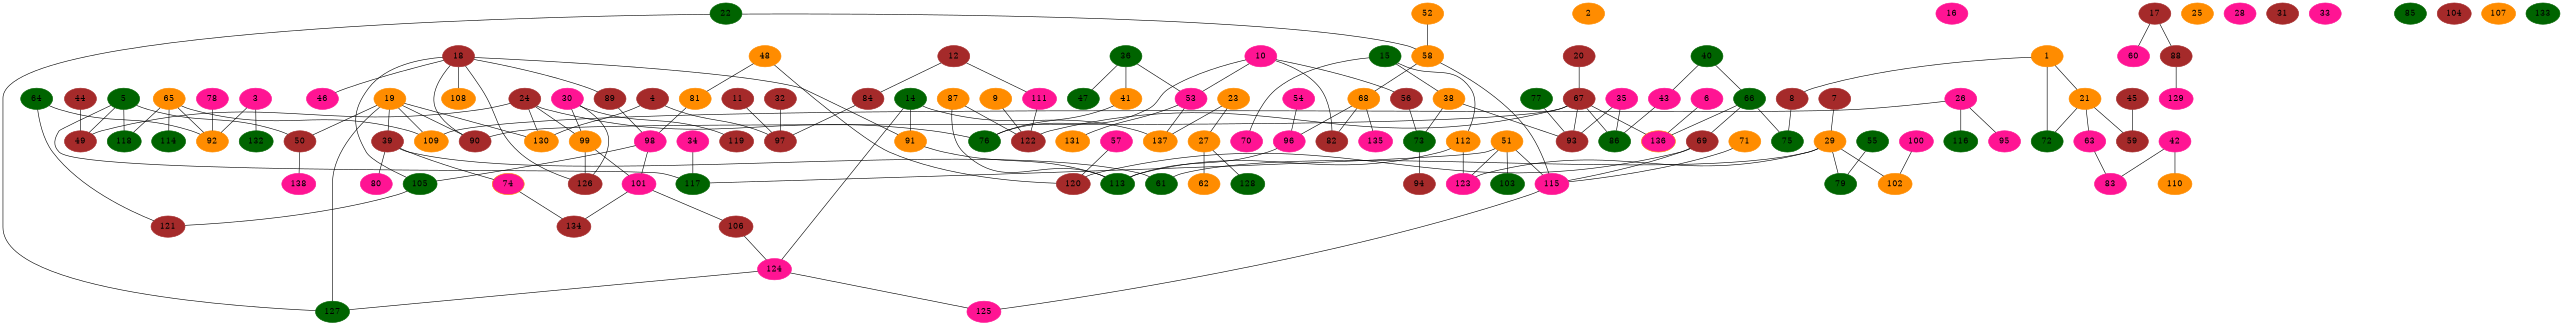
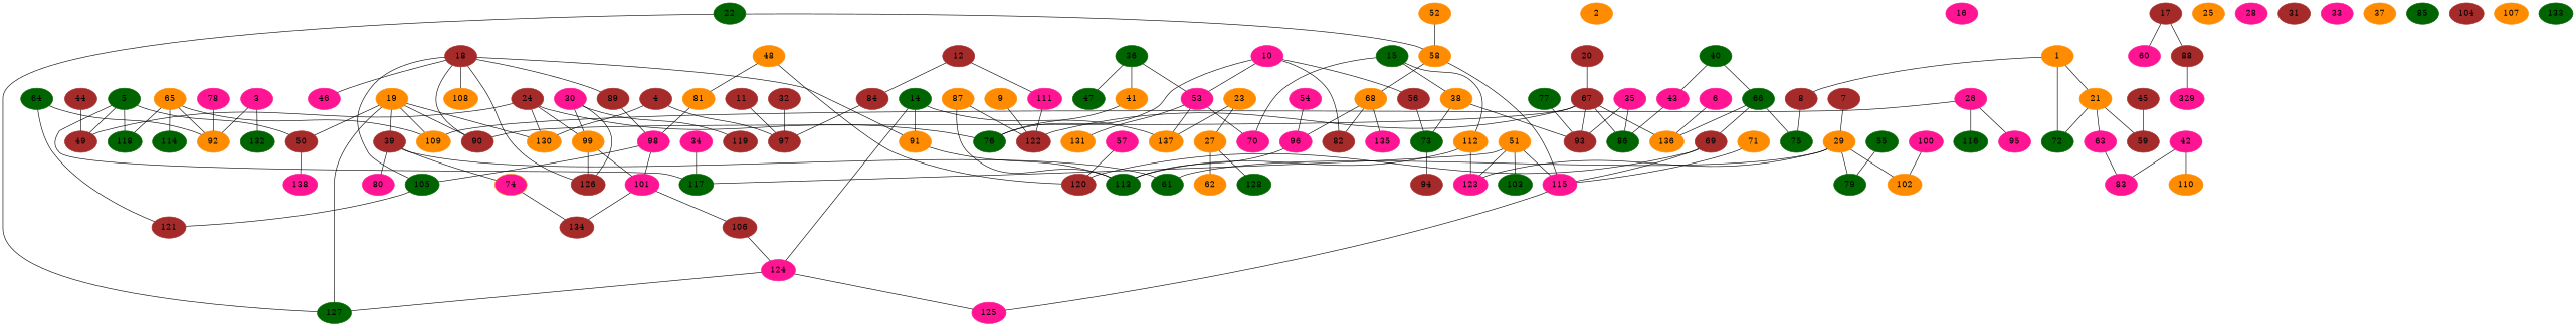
  graph {
    node [color=brown style=filled]
    8
    1 [color=darkorange]
    21 [color=darkorange]
    72 [color=darkgreen]
    75 [color=darkgreen]
    59
    63 [color=deeppink]
    2 [color=darkorange]
    3 [color=deeppink]
    92 [color=darkorange]
    132 [color=darkgreen]
    4
    97
    130 [color=darkorange]
    5 [color=darkgreen]
    49
    50
    117 [color=darkgreen]
    118 [color=darkgreen]
    138 [color=deeppink]
    6 [color=deeppink]
-   136 [color=darkorange fillcolor=deeppink]
+   136 [color=darkorange]
    7
    29 [color=darkorange]
    61 [color=darkgreen]
    79 [color=darkgreen]
    102 [color=darkorange]
    123 [color=deeppink]
    122
    9 [color=darkorange]
    10 [color=deeppink]
    53 [color=deeppink]
    56
    76 [color=darkgreen]
    82
    137 [color=darkorange]
    70 [color=deeppink]
    131 [color=darkorange]
    73 [color=darkgreen]
    11
    12
    84
    111 [color=deeppink]
    24
    99 [color=darkorange]
    65 [color=darkorange]
    109 [color=darkorange]
    114 [color=darkgreen]
    14 [color=darkgreen]
    91 [color=darkorange]
    124 [color=deeppink]
    113 [color=darkgreen]
    127 [color=darkgreen]
    125 [color=deeppink]
    15 [color=darkgreen]
    38 [color=darkorange]
    112 [color=darkorange]
    93
    16 [color=deeppink]
    17
    60 [color=deeppink]
    88
-   129 [color=deeppink]
+   129 [color=deeppink label=329]
    18
    46 [color=deeppink]
    89
    90
    105 [color=darkgreen]
    108 [color=darkorange]
    126
    98 [color=deeppink]
    121
    19 [color=darkorange]
    39
    74 [color=darkorange fillcolor=deeppink]
    80 [color=deeppink]
    20
    67
    86 [color=darkgreen]
    83 [color=deeppink]
    22 [color=darkgreen]
    58 [color=darkorange]
    115 [color=deeppink]
    68 [color=darkorange]
    23 [color=darkorange]
    27 [color=darkorange]
    62 [color=darkorange]
    128 [color=darkgreen]
    101 [color=deeppink]
    25 [color=darkorange]
    26 [color=deeppink]
    95 [color=deeppink]
    116 [color=darkgreen]
    28 [color=deeppink]
    30 [color=deeppink]
    119
    31
    32
    33 [color=deeppink]
    34 [color=deeppink]
    35 [color=deeppink]
    36 [color=darkgreen]
    41 [color=darkorange]
    47 [color=darkgreen]
+   37 [color=darkorange]
    94
    134
    40 [color=darkgreen]
    43 [color=deeppink]
    66 [color=darkgreen]
    69
    42 [color=deeppink]
    110 [color=darkorange]
    44
    45
    48 [color=darkorange]
    81 [color=darkorange]
    120
    51 [color=darkorange]
    103 [color=darkgreen]
    52 [color=darkorange]
    54 [color=deeppink]
    96 [color=deeppink]
    55 [color=darkgreen]
    57 [color=deeppink]
    135 [color=deeppink]
    64 [color=darkgreen]
    71 [color=darkorange]
    77 [color=darkgreen]
    78 [color=deeppink]
    85 [color=darkgreen]
    87 [color=darkorange]
    106
    100 [color=deeppink]
    104
    107 [color=darkorange]
    133 [color=darkgreen]
    8 -- 75
    1 -- 8
    1 -- 21
    1 -- 72
    21 -- 72
    21 -- 59
    21 -- 63
    63 -- 83
    3 -- 92
    3 -- 132
    4 -- 97
    4 -- 130
    5 -- 49
    5 -- 50
    5 -- 117
    5 -- 118
    50 -- 138
    6 -- 136
    7 -- 29
    29 -- 61
    29 -- 79
    29 -- 102
    29 -- 123
    9 -- 122
    10 -- 53
    10 -- 56
    10 -- 76
    10 -- 82
    53 -- 137
+   53 -- 70
    53 -- 131
    56 -- 73
    73 -- 94
    11 -- 97
    12 -- 84
    12 -- 111
    84 -- 97
    111 -- 122
    24 -- 130
    24 -- 49
    24 -- 76
    24 -- 99
    99 -- 126
    99 -- 101
    65 -- 92
    65 -- 118
    65 -- 109
    65 -- 114
    14 -- 137
    14 -- 91
    14 -- 124
    91 -- 113
    124 -- 127
    124 -- 125
    15 -- 70
    15 -- 38
    15 -- 112
    38 -- 73
    38 -- 93
    112 -- 123
    112 -- 113
    17 -- 60
    17 -- 88
    88 -- 129
    18 -- 91
    18 -- 46
    18 -- 89
    18 -- 90
    18 -- 105
    18 -- 108
    18 -- 126
    89 -- 98
    105 -- 121
    98 -- 105
    98 -- 101
    19 -- 130
    19 -- 50
    19 -- 109
    19 -- 127
    19 -- 90
    19 -- 39
    39 -- 61
    39 -- 74
    39 -- 80
    74 -- 134
    20 -- 67
    67 -- 136
    67 -- 122
    67 -- 93
    67 -- 90
    67 -- 86
    22 -- 127
    22 -- 58
    58 -- 115
    58 -- 68
    115 -- 125
    68 -- 82
    68 -- 96
    68 -- 135
    23 -- 137
    23 -- 27
    27 -- 62
    27 -- 128
    101 -- 134
    101 -- 106
    26 -- 109
    26 -- 95
    26 -- 116
    30 -- 99
    30 -- 126
    30 -- 119
    32 -- 97
    34 -- 117
    35 -- 93
    35 -- 86
    36 -- 53
    36 -- 41
    36 -- 47
    41 -- 76
    40 -- 43
    40 -- 66
    43 -- 86
    66 -- 75
    66 -- 136
    66 -- 69
    69 -- 115
    69 -- 120
    42 -- 83
    42 -- 110
    44 -- 49
    45 -- 59
    48 -- 81
    48 -- 120
    81 -- 98
    51 -- 117
    51 -- 123
    51 -- 115
    51 -- 103
    52 -- 58
    54 -- 96
    96 -- 113
    55 -- 79
    57 -- 120
    64 -- 92
    64 -- 121
    71 -- 115
    77 -- 93
    78 -- 92
    87 -- 122
    87 -- 113
    106 -- 124
    100 -- 102
  }
